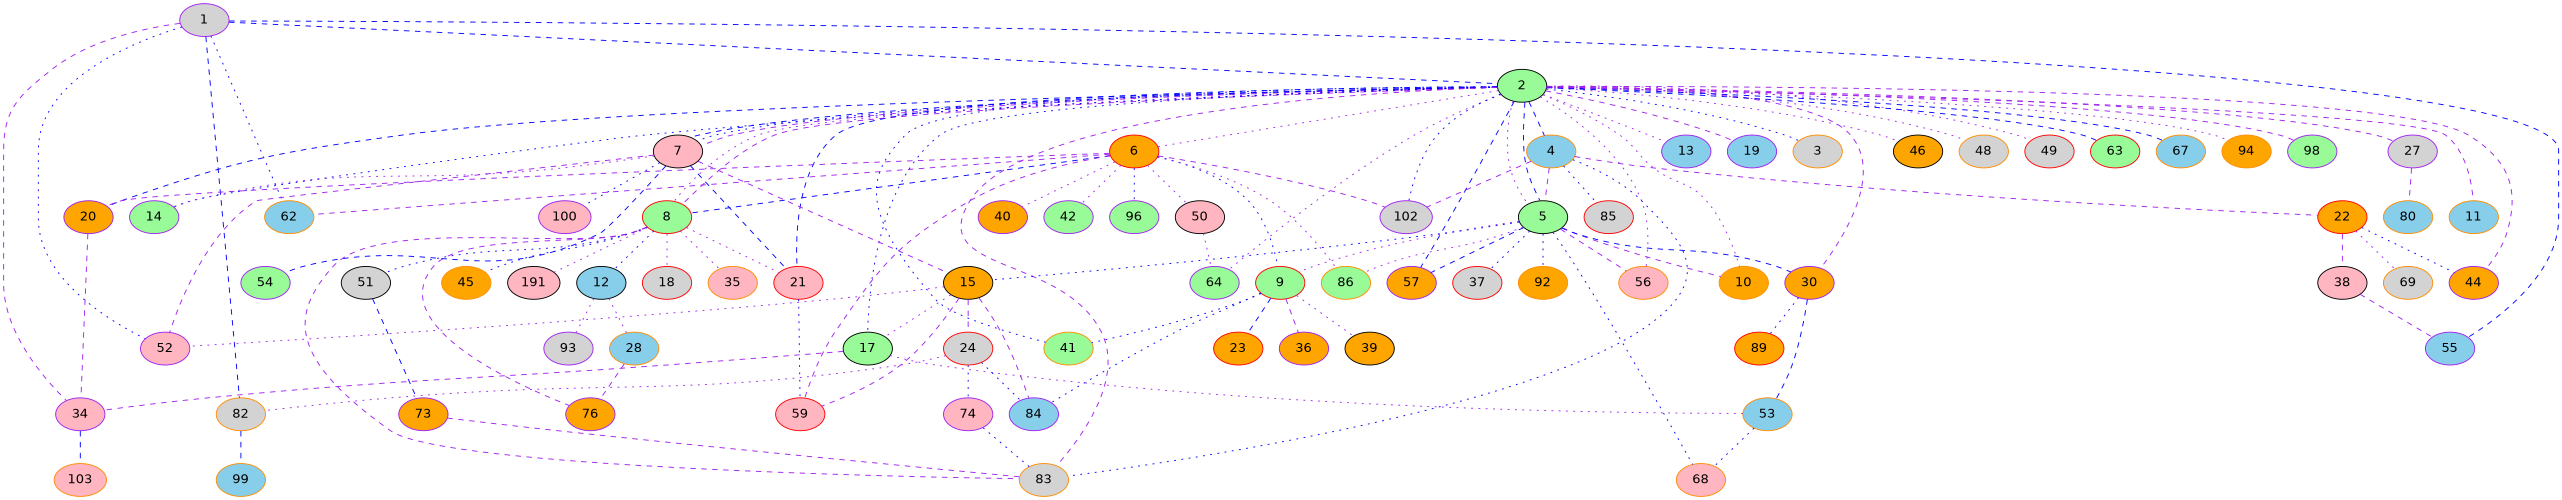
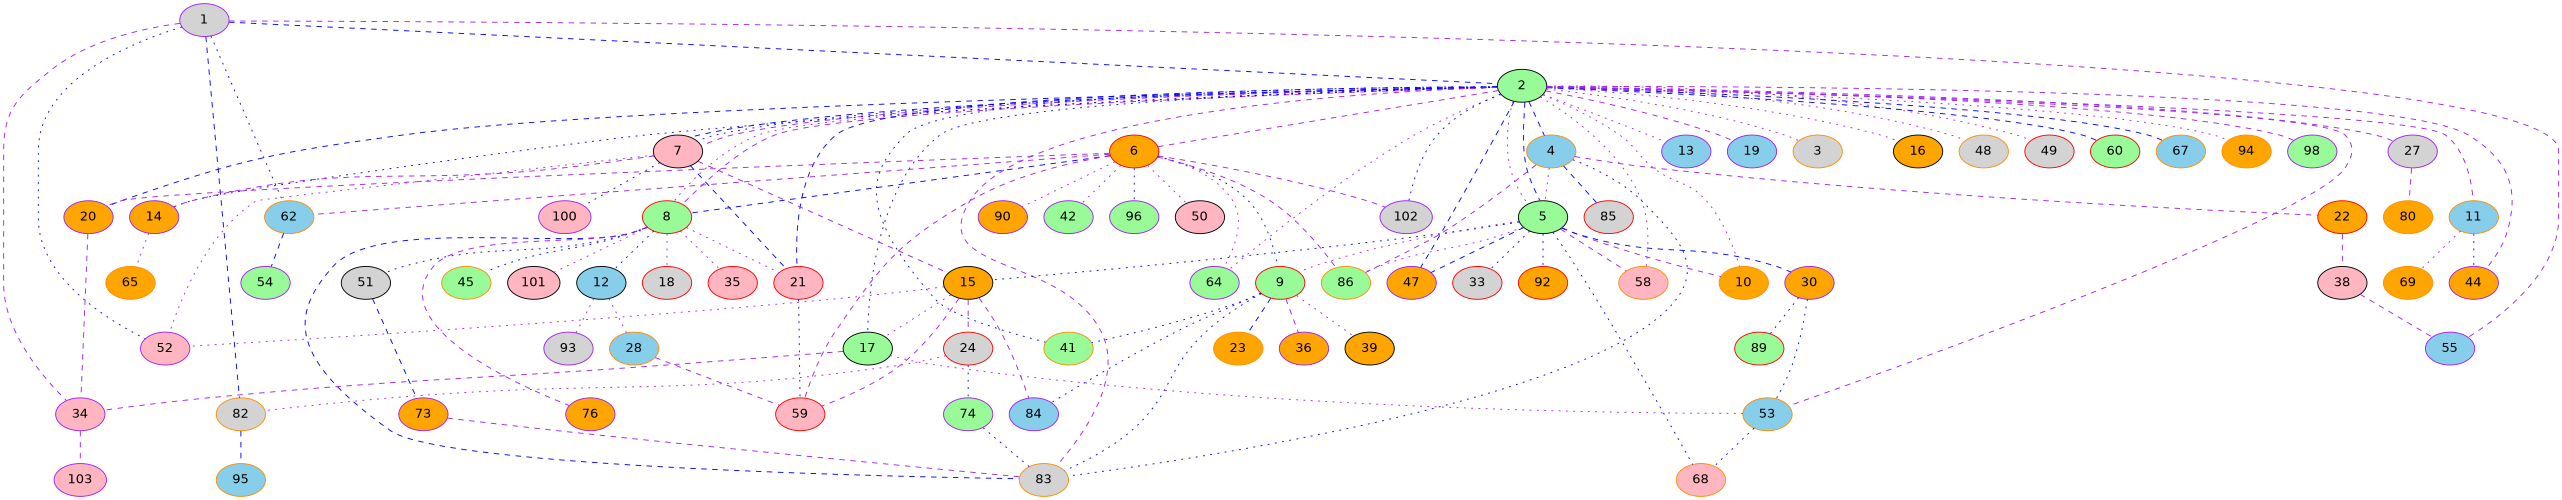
  graph {
    fontname="DejaVu Sans"
    node [color=purple fillcolor=orange fontname="DejaVu Sans" style=filled]
    edge [color=purple fontname="DejaVu Sans" style=dotted]
    1 [fillcolor=lightgrey super="+66"]
    2 [color=black fillcolor=palegreen super="+26"]
    34 [fillcolor=lightpink super="+61"]
    52 [fillcolor=lightpink super="+81"]
    55 [fillcolor=skyblue super="+78"]
    62 [color=darkorange fillcolor=skyblue super="+75"]
    82 [color=darkorange fillcolor=lightgrey super="+88"]
    3 [color=darkorange fillcolor=lightgrey]
    4 [color=darkorange fillcolor=skyblue super="+47"]
    5 [color=black fillcolor=palegreen super="+16"]
    6 [color=red super="+71"]
    7 [color=black fillcolor=lightpink super="+25"]
    8 [color=red fillcolor=palegreen super="+32"]
    10 [color=darkorange]
    11 [color=darkorange fillcolor=skyblue]
    13 [fillcolor=skyblue]
-   14 [fillcolor=palegreen]
+   14
    17 [color=black fillcolor=palegreen super="+72"]
    19 [fillcolor=skyblue]
    20 [super="+70"]
    21 [color=red fillcolor=lightpink super="+87"]
    27 [fillcolor=lightgrey]
    30 [super="+31"]
    41 [color=darkorange fillcolor=palegreen]
    44
-   46 [color=black]
+   46 [color=black label=16]
    48 [color=darkorange fillcolor=lightgrey]
    49 [color=red fillcolor=lightgrey]
-   57
-   58 [color=darkorange fillcolor=lightpink super="+79" label=56]
-   63 [color=red fillcolor=palegreen]
+   57 [label=47]
+   58 [color=darkorange fillcolor=lightpink super="+79"]
+   63 [color=red fillcolor=palegreen label=60]
    64 [fillcolor=palegreen]
    67 [color=darkorange fillcolor=skyblue]
    83 [color=darkorange fillcolor=lightgrey super="+95"]
    94 [color=darkorange]
    98 [fillcolor=palegreen]
    102 [fillcolor=lightgrey]
-   103 [color=darkorange fillcolor=lightpink]
-   99 [color=darkorange fillcolor=skyblue]
+   103 [fillcolor=lightpink]
+   99 [color=darkorange fillcolor=skyblue label=95]
    22 [color=red]
    85 [color=red fillcolor=lightgrey]
    9 [color=red fillcolor=palegreen super="+77"]
    15 [color=black super="+97"]
-   33 [color=red fillcolor=lightgrey label=37]
+   33 [color=red fillcolor=lightgrey]
    68 [color=darkorange fillcolor=lightpink]
    86 [color=darkorange fillcolor=palegreen]
-   92 [color=darkorange]
-   40
+   92 [color=red]
+   40 [label=90]
    42 [fillcolor=palegreen]
    50 [color=black fillcolor=lightpink]
    59 [color=red fillcolor=lightpink]
    96 [fillcolor=palegreen]
    54 [fillcolor=palegreen]
    100 [fillcolor=lightpink]
    12 [color=black fillcolor=skyblue super="+43"]
    18 [color=red fillcolor=lightgrey]
-   35 [color=darkorange fillcolor=lightpink]
-   45 [color=darkorange]
+   35 [color=red fillcolor=lightpink]
+   45 [color=darkorange fillcolor=palegreen]
    51 [color=black fillcolor=lightgrey super="+91"]
    76
-   101 [color=black fillcolor=lightpink label=191]
+   101 [color=black fillcolor=lightpink]
+   65 [color=darkorange]
    53 [color=darkorange fillcolor=skyblue super="+90"]
-   80 [color=darkorange fillcolor=skyblue]
-   89 [color=red]
+   80 [color=darkorange]
+   89 [color=red fillcolor=palegreen]
    38 [color=black fillcolor=lightpink]
-   69 [color=darkorange fillcolor=lightgrey]
-   23 [color=red]
+   69 [color=darkorange]
+   23 [color=darkorange]
    36 [super="+60"]
    39 [color=black]
    84 [fillcolor=skyblue]
    24 [color=red fillcolor=lightgrey super="+29"]
    28 [color=darkorange fillcolor=skyblue super="+56"]
    93 [fillcolor=lightgrey]
    73
-   74 [fillcolor=lightpink]
+   74 [fillcolor=palegreen]
    1 -- 2 [color=blue style=dashed]
    1 -- 34 [style=dashed weight=2]
    1 -- 52 [color=blue]
-   1 -- 55 [color=blue style=dashed]
+   1 -- 55 [style=dashed]
    1 -- 62 [color=blue]
    1 -- 82 [color=blue style=dashed]
-   2 -- 3 [color=blue]
+   2 -- 3
    2 -- 4 [color=blue style=dashed]
    2 -- 5 [weight=2]
    2 -- 5 [color=blue style=dashed]
-   2 -- 6
+   2 -- 6 [style=dashed]
    2 -- 7 [color=blue style=dashed]
    2 -- 7 [color=blue]
    2 -- 7 [style=dashed]
    2 -- 8
    2 -- 8 [style=dashed]
    2 -- 10
    2 -- 11 [style=dashed]
    2 -- 13
    2 -- 14 [color=blue]
    2 -- 17 [color=blue]
    2 -- 19 [style=dashed]
    2 -- 20 [color=blue style=dashed]
    2 -- 21 [color=blue style=dashed]
    2 -- 27 [style=dashed]
-   2 -- 30 [style=dashed]
+   2 -- 53 [style=dashed]
    2 -- 41 [color=blue]
    2 -- 44 [style=dashed]
    2 -- 46
    2 -- 48
    2 -- 49
    2 -- 57 [color=blue style=dashed]
    2 -- 58 [weight=2]
    2 -- 63 [color=blue style=dashed]
    2 -- 64
    2 -- 67 [color=blue style=dashed]
    2 -- 83 [style=dashed]
    2 -- 94
    2 -- 98 [style=dashed]
    2 -- 102 [color=blue]
-   34 -- 103 [color=blue style=dashed]
+   34 -- 103 [style=dashed]
    82 -- 99 [color=blue style=dashed]
-   4 -- 5 [style=dashed]
+   4 -- 5
    4 -- 83 [color=blue]
-   4 -- 102 [style=dashed]
+   4 -- 86 [style=dashed]
    4 -- 22 [style=dashed]
-   4 -- 85 [color=blue]
+   4 -- 85 [color=blue style=dashed]
    5 -- 10 [style=dashed]
    5 -- 30 [color=blue style=dashed weight=2]
    5 -- 57 [color=blue style=dashed]
    5 -- 58 [style=dashed]
    5 -- 9
    5 -- 15 [color=blue]
    5 -- 33 [color=blue]
    5 -- 68 [color=blue]
    5 -- 86
    5 -- 92 [color=blue]
    6 -- 62 [style=dashed]
    6 -- 8 [color=blue style=dashed]
    6 -- 20 [style=dashed]
-   50 -- 64
+   6 -- 64
    6 -- 102 [style=dashed]
    6 -- 9 [color=blue]
-   6 -- 86
+   6 -- 86 [style=dashed]
    6 -- 40
    6 -- 42
    6 -- 50
    6 -- 59 [style=dashed]
    6 -- 96 [color=blue]
-   7 -- 52 [style=dashed]
-   7 -- 14
+   7 -- 52
+   7 -- 14 [style=dashed]
    7 -- 21 [color=blue style=dashed]
    7 -- 15 [style=dashed]
-   7 -- 54 [color=blue style=dashed]
+   62 -- 54 [color=blue style=dashed]
    7 -- 100 [color=blue]
    8 -- 21
-   8 -- 83 [style=dashed]
+   8 -- 83 [color=blue style=dashed]
    8 -- 12 [color=blue]
    8 -- 18
    8 -- 35
    8 -- 45 [color=blue]
    8 -- 51 [color=blue]
    8 -- 76 [style=dashed]
    8 -- 101
+   14 -- 65
    17 -- 34 [style=dashed weight=2]
    17 -- 53
    20 -- 34 [style=dashed]
    21 -- 59 [color=blue]
    27 -- 80 [style=dashed]
-   30 -- 53 [color=blue style=dashed]
+   30 -- 53 [color=blue]
    30 -- 89 [color=blue]
-   22 -- 44 [color=blue]
+   11 -- 44 [color=blue]
    22 -- 38 [style=dashed]
-   22 -- 69
+   11 -- 69
    9 -- 41 [color=blue]
+   9 -- 83 [color=blue]
    9 -- 23 [color=blue style=dashed]
    9 -- 36 [style=dashed]
    9 -- 39
    9 -- 84 [color=blue]
    15 -- 52
    15 -- 17
    15 -- 59 [style=dashed]
    15 -- 84 [style=dashed]
    15 -- 24 [style=dashed]
    12 -- 28
    12 -- 93
    51 -- 73 [color=blue style=dashed]
    53 -- 68 [color=blue]
    38 -- 55 [style=dashed]
    24 -- 82
-   24 -- 84 [color=blue]
    24 -- 74 [color=blue]
-   28 -- 76 [style=dashed]
+   28 -- 59 [style=dashed]
    73 -- 83 [style=dashed]
    74 -- 83 [color=blue]
  }
